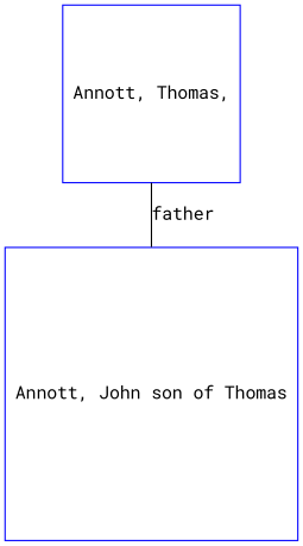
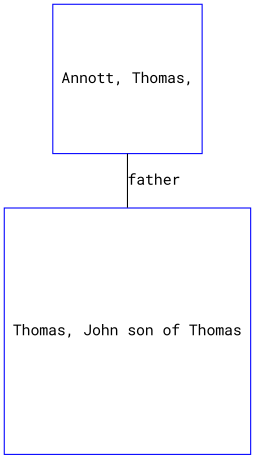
  digraph {
    fontname="Roboto Mono"
    node [color=blue regular=1 shape=box fontname="Roboto Mono"]
    n1 [label="Annott, Thomas,"]
-   n2 [label="Annott, John son of Thomas"]
+   n2 [label="Thomas, John son of Thomas"]
    n1 -> n2 [arrowsize=0.0 dir=none label=father fontname="Roboto Mono"]
  }
